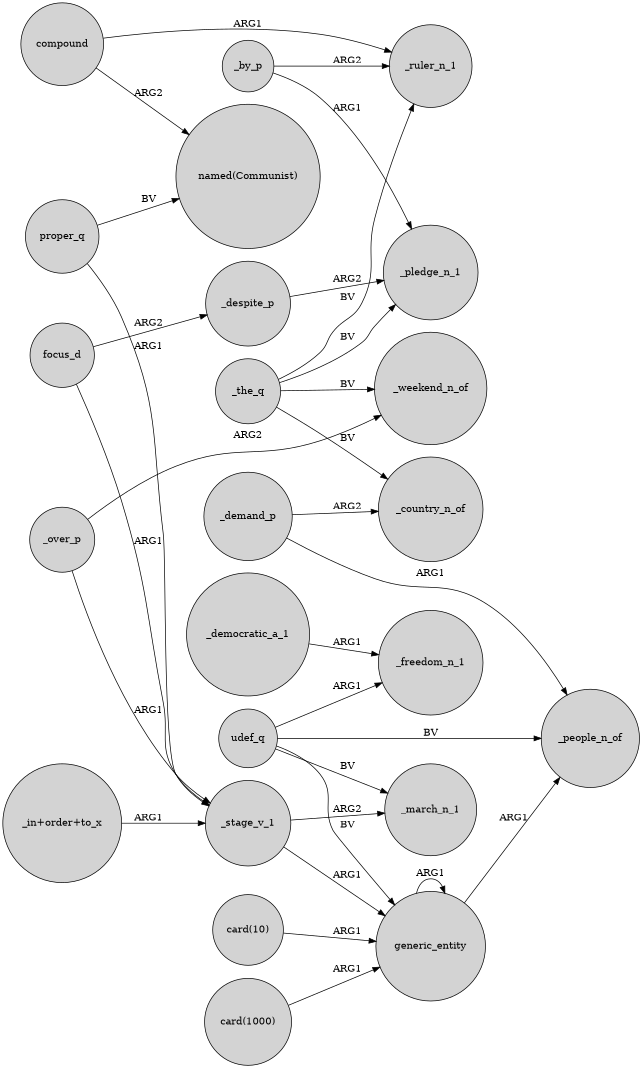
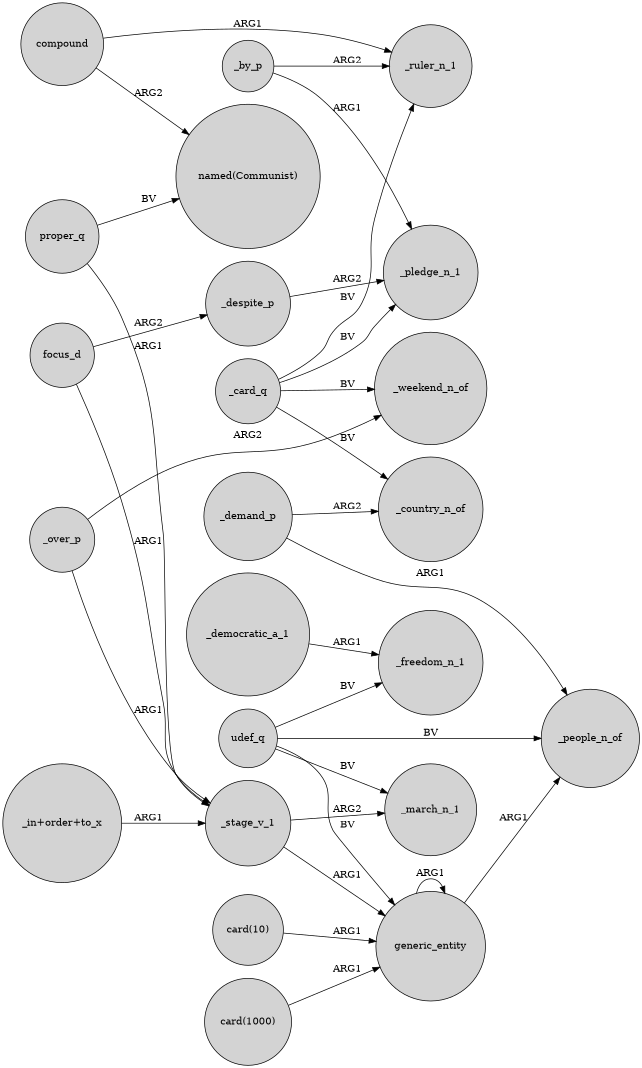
  digraph {
    rankdir=LR
    node [shape=circle style=filled]
    _by_p
    _pledge_n_1
    _ruler_n_1
    _stage_v_1
    _march_n_1
    generic_entity
    _people_n_of
    _despite_p
    n9 [label=_demand_p]
    _country_n_of
    udef_q
    _freedom_n_1
    _democratic_a_1
    "card(10)"
-   _the_q
+   _the_q [label=_card_q]
    _weekend_n_of
    focus_d
    proper_q
    "named(Communist)"
    "_in+order+to_x"
    "card(1000)"
    compound
    _over_p
    _by_p -> _pledge_n_1 [label=ARG1]
    _by_p -> _ruler_n_1 [label=ARG2]
    _stage_v_1 -> _march_n_1 [label=ARG2]
    _stage_v_1 -> generic_entity [label=ARG1]
    generic_entity -> generic_entity [label=ARG1]
    generic_entity -> _people_n_of [label=ARG1]
    _despite_p -> _pledge_n_1 [label=ARG2]
    n9 -> _people_n_of [label=ARG1]
    n9 -> _country_n_of [label=ARG2]
    udef_q -> _march_n_1 [label=BV]
    udef_q -> generic_entity [label=BV]
    udef_q -> _people_n_of [label=BV]
-   udef_q -> _freedom_n_1 [label=ARG1]
+   udef_q -> _freedom_n_1 [label=BV]
    _democratic_a_1 -> _freedom_n_1 [label=ARG1]
    "card(10)" -> generic_entity [label=ARG1]
    _the_q -> _pledge_n_1 [label=BV]
    _the_q -> _ruler_n_1 [label=BV]
    _the_q -> _country_n_of [label=BV]
    _the_q -> _weekend_n_of [label=BV]
    focus_d -> _stage_v_1 [label=ARG1]
    focus_d -> _despite_p [label=ARG2]
    proper_q -> _stage_v_1 [label=ARG1]
    proper_q -> "named(Communist)" [label=BV]
    "_in+order+to_x" -> _stage_v_1 [label=ARG1]
    "card(1000)" -> generic_entity [label=ARG1]
    compound -> _ruler_n_1 [label=ARG1]
    compound -> "named(Communist)" [label=ARG2]
    _over_p -> _stage_v_1 [label=ARG1]
    _over_p -> _weekend_n_of [label=ARG2]
  }
